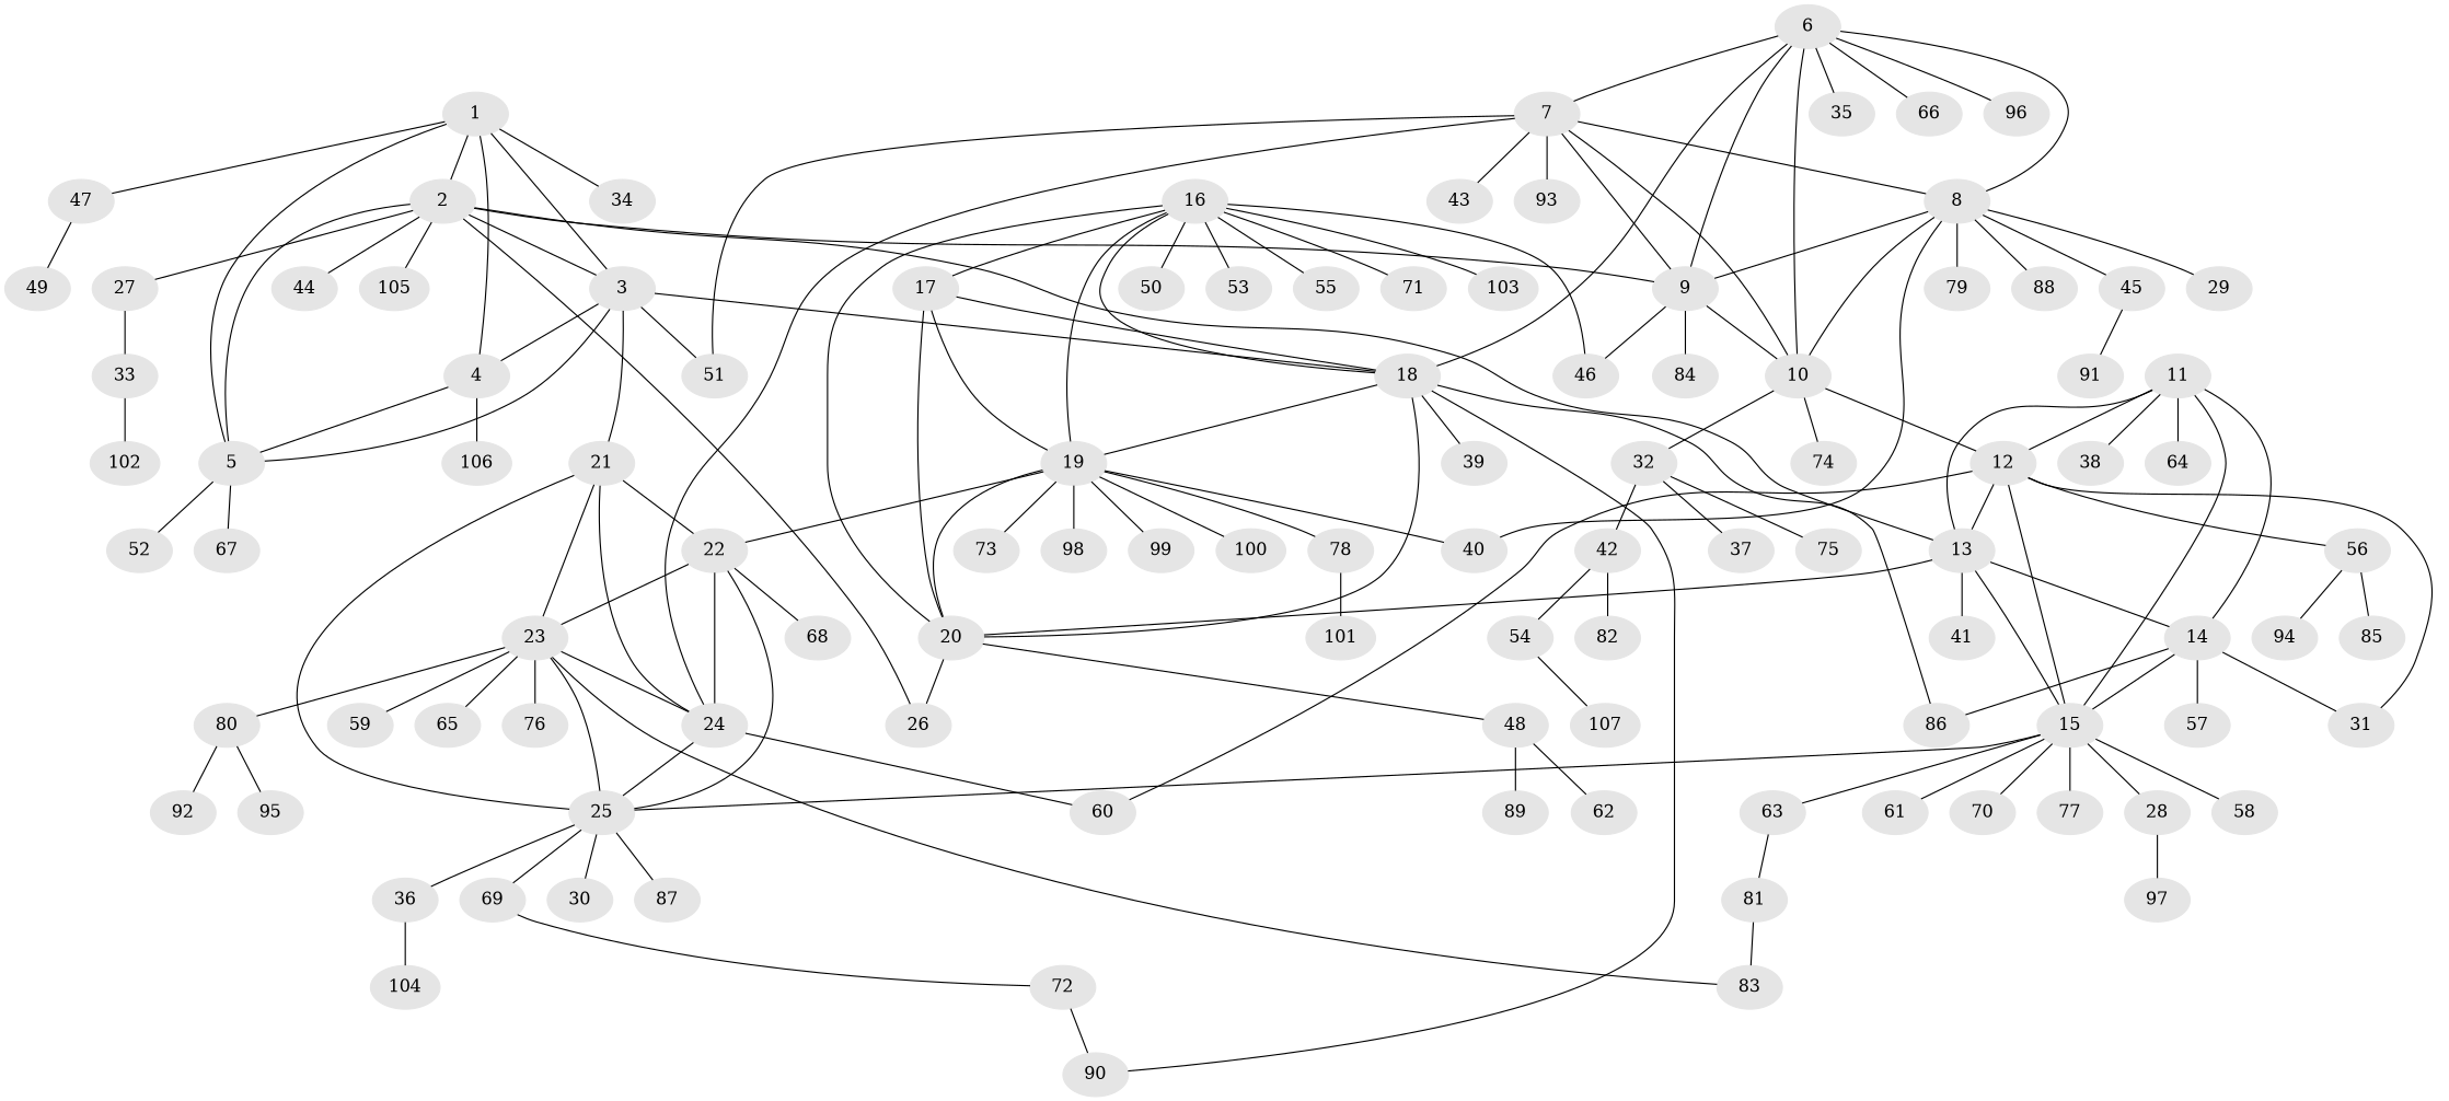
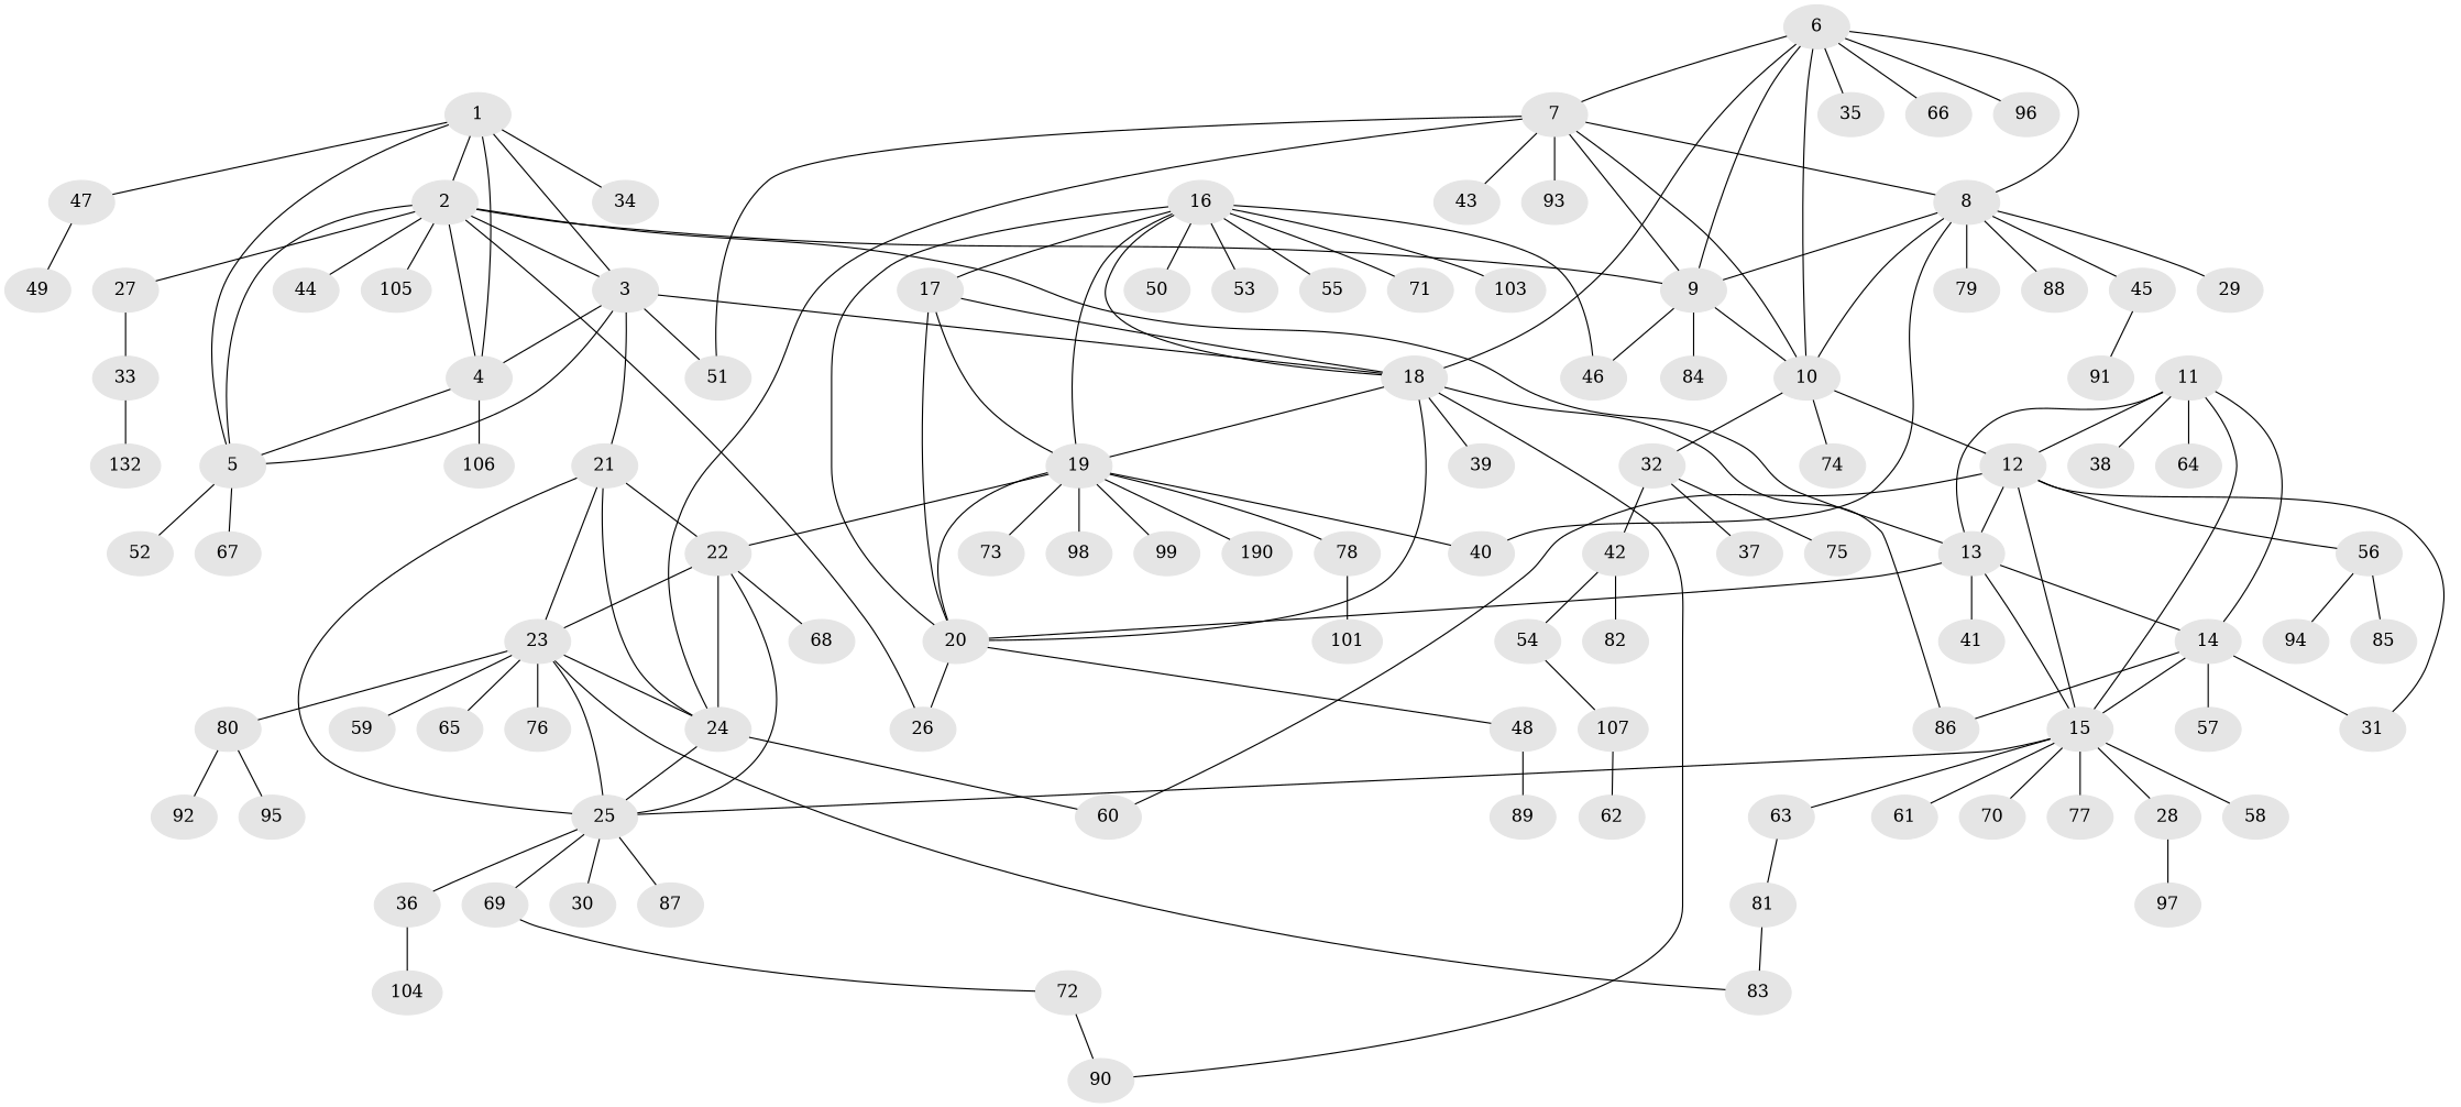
  graph {
    node [color=gray90 style=filled]
    1
    2
    3
    4
    5
    34
    47
    9
    13
    26
    27
    44
    105
    18
    21
    51
    106
    52
    67
    49
    10
    46
    84
    14
    15
    20
    41
    33
    81
    83
    86
    19
    39
    90
    24
    25
    22
    23
    6
    7
    8
    35
    66
    96
    43
    93
    29
    40
    45
    79
    88
    12
    32
    74
    60
    91
    56
    31
    37
    42
    75
    11
    38
    64
    57
    28
    58
    61
    63
    70
    77
    85
    94
    48
    30
    36
    69
    87
    97
    16
    17
    50
    53
    55
    71
    103
    73
    78
    98
    99
-   100
+   100 [label=190]
    68
    101
    62
    89
    59
    65
    76
    80
    92
    95
    104
    72
-   102
+   102 [label=132]
    54
    82
    107
    1 -- 2
    1 -- 3
    1 -- 4
    1 -- 5
    1 -- 34
    1 -- 47
    2 -- 3
+   2 -- 4
    2 -- 5
    2 -- 9
    2 -- 13
    2 -- 26
    2 -- 27
    2 -- 44
    2 -- 105
    3 -- 4
    3 -- 5
    3 -- 18
    3 -- 21
    3 -- 51
    4 -- 5
    4 -- 106
    5 -- 52
    5 -- 67
    47 -- 49
    9 -- 10
    9 -- 46
    9 -- 84
    13 -- 14
    13 -- 15
    13 -- 20
    13 -- 41
    27 -- 33
    18 -- 20
    18 -- 86
    18 -- 19
    18 -- 39
    18 -- 90
    21 -- 24
    21 -- 25
    21 -- 22
    21 -- 23
    10 -- 12
    10 -- 32
    10 -- 74
    14 -- 15
    14 -- 86
    14 -- 31
    14 -- 57
    15 -- 25
    15 -- 28
    15 -- 58
    15 -- 61
    15 -- 63
    15 -- 70
    15 -- 77
    20 -- 26
    20 -- 48
    33 -- 102
    81 -- 83
    19 -- 20
    19 -- 22
    19 -- 40
    19 -- 73
    19 -- 78
    19 -- 98
    19 -- 99
    19 -- 100
    24 -- 25
    24 -- 60
    25 -- 30
    25 -- 36
    25 -- 69
    25 -- 87
    22 -- 24
    22 -- 25
    22 -- 23
    22 -- 68
    23 -- 83
    23 -- 24
    23 -- 25
    23 -- 59
    23 -- 65
    23 -- 76
    23 -- 80
    6 -- 9
    6 -- 18
    6 -- 10
    6 -- 7
    6 -- 8
    6 -- 35
    6 -- 66
    6 -- 96
    7 -- 9
    7 -- 51
    7 -- 10
    7 -- 24
    7 -- 8
    7 -- 43
    7 -- 93
    8 -- 9
    8 -- 10
    8 -- 29
    8 -- 40
    8 -- 45
    8 -- 79
    8 -- 88
    45 -- 91
    12 -- 13
    12 -- 15
    12 -- 60
    12 -- 56
    12 -- 31
    32 -- 37
    32 -- 42
    32 -- 75
    56 -- 85
    56 -- 94
    42 -- 54
    42 -- 82
    11 -- 13
    11 -- 14
    11 -- 15
    11 -- 12
    11 -- 38
    11 -- 64
    28 -- 97
    63 -- 81
-   48 -- 62
+   107 -- 62
    48 -- 89
    36 -- 104
    69 -- 72
    16 -- 18
    16 -- 46
    16 -- 20
    16 -- 19
    16 -- 17
    16 -- 50
    16 -- 53
    16 -- 55
    16 -- 71
    16 -- 103
    17 -- 18
    17 -- 20
    17 -- 19
    78 -- 101
    80 -- 92
    80 -- 95
    72 -- 90
    54 -- 107
  }
